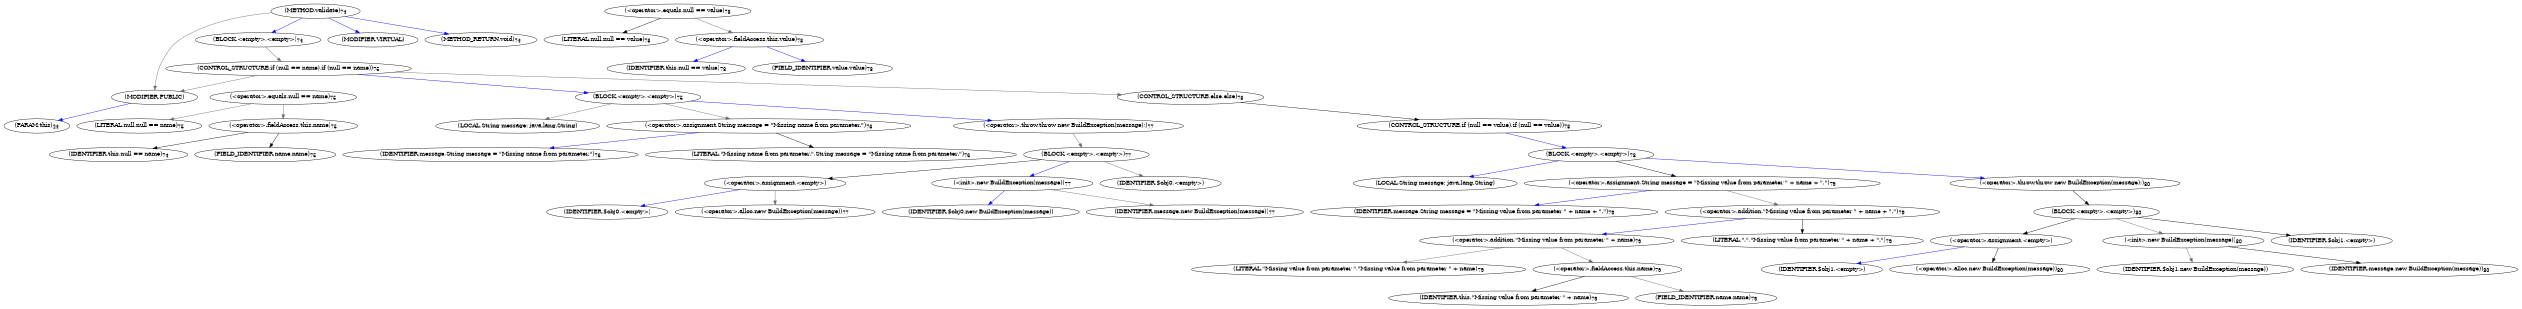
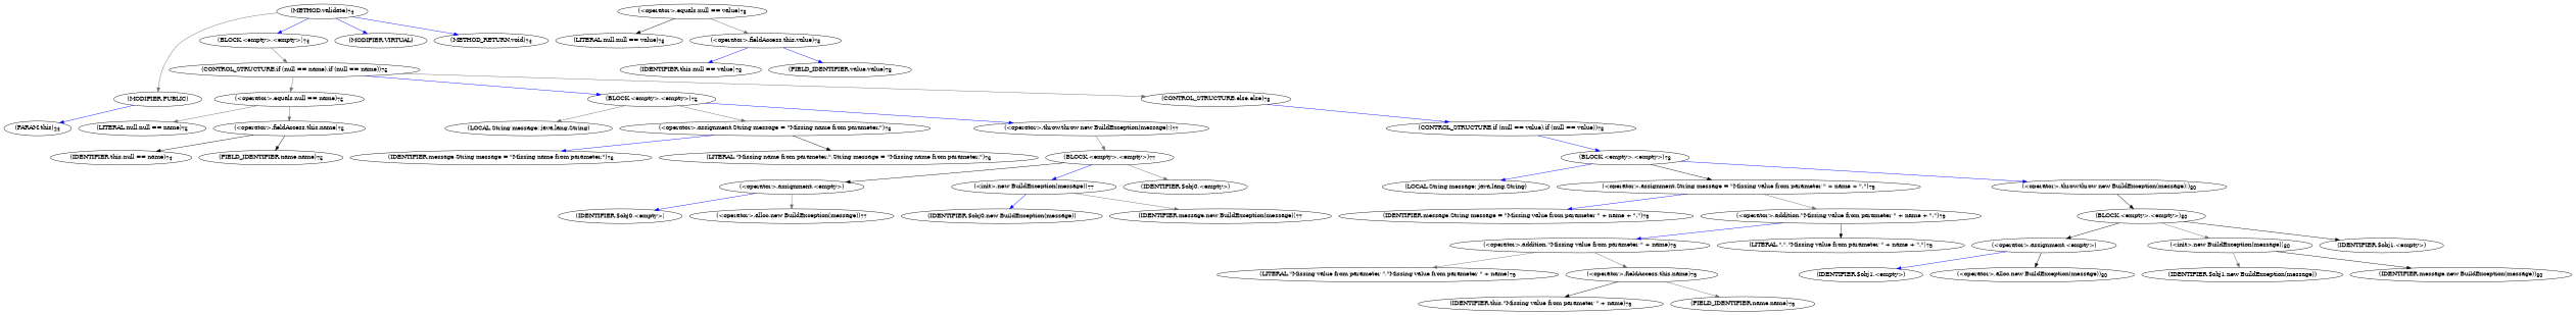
  digraph {
    edge [color=gray40]
    n1 [label=<(METHOD,validate)<SUB>74</SUB>>]
    n2 [label=<(BLOCK,&lt;empty&gt;,&lt;empty&gt;)<SUB>74</SUB>>]
    n3 [label=<(MODIFIER,PUBLIC)>]
    n4 [label=<(MODIFIER,VIRTUAL)>]
    n5 [label=<(METHOD_RETURN,void)<SUB>74</SUB>>]
    n6 [label=<(PARAM,this)<SUB>24</SUB>>]
    n7 [label=<(CONTROL_STRUCTURE,if (null == name),if (null == name))<SUB>75</SUB>>]
    n8 [label=<(&lt;operator&gt;.equals,null == name)<SUB>75</SUB>>]
    n9 [label=<(BLOCK,&lt;empty&gt;,&lt;empty&gt;)<SUB>75</SUB>>]
    n10 [label=<(CONTROL_STRUCTURE,else,else)<SUB>78</SUB>>]
    n11 [label=<(LITERAL,null,null == name)<SUB>75</SUB>>]
    n12 [label=<(&lt;operator&gt;.fieldAccess,this.name)<SUB>75</SUB>>]
    n13 [label=<(LOCAL,String message: java.lang.String)>]
    n14 [label=<(&lt;operator&gt;.assignment,String message = &quot;Missing name from parameter.&quot;)<SUB>76</SUB>>]
    n15 [label=<(&lt;operator&gt;.throw,throw new BuildException(message);)<SUB>77</SUB>>]
    n16 [label=<(CONTROL_STRUCTURE,if (null == value),if (null == value))<SUB>78</SUB>>]
    n17 [label=<(IDENTIFIER,this,null == name)<SUB>74</SUB>>]
    n18 [label=<(FIELD_IDENTIFIER,name,name)<SUB>75</SUB>>]
    n19 [label=<(IDENTIFIER,message,String message = &quot;Missing name from parameter.&quot;)<SUB>76</SUB>>]
    n20 [label=<(LITERAL,&quot;Missing name from parameter.&quot;,String message = &quot;Missing name from parameter.&quot;)<SUB>76</SUB>>]
    n21 [label=<(BLOCK,&lt;empty&gt;,&lt;empty&gt;)<SUB>77</SUB>>]
    n22 [label=<(&lt;operator&gt;.assignment,&lt;empty&gt;)>]
    n23 [label=<(&lt;init&gt;,new BuildException(message))<SUB>77</SUB>>]
    n24 [label=<(IDENTIFIER,$obj0,&lt;empty&gt;)>]
    n25 [label=<(IDENTIFIER,$obj0,&lt;empty&gt;)>]
    n26 [label=<(&lt;operator&gt;.alloc,new BuildException(message))<SUB>77</SUB>>]
    n27 [label=<(IDENTIFIER,$obj0,new BuildException(message))>]
    n28 [label=<(IDENTIFIER,message,new BuildException(message))<SUB>77</SUB>>]
    n29 [label=<(BLOCK,&lt;empty&gt;,&lt;empty&gt;)<SUB>78</SUB>>]
    n30 [label=<(&lt;operator&gt;.equals,null == value)<SUB>78</SUB>>]
    n31 [label=<(LITERAL,null,null == value)<SUB>78</SUB>>]
    n32 [label=<(&lt;operator&gt;.fieldAccess,this.value)<SUB>78</SUB>>]
    n33 [label=<(LOCAL,String message: java.lang.String)>]
    n34 [label=<(&lt;operator&gt;.assignment,String message = &quot;Missing value from parameter &quot; + name + &quot;.&quot;)<SUB>79</SUB>>]
    n35 [label=<(&lt;operator&gt;.throw,throw new BuildException(message);)<SUB>80</SUB>>]
    n36 [label=<(IDENTIFIER,this,null == value)<SUB>78</SUB>>]
    n37 [label=<(FIELD_IDENTIFIER,value,value)<SUB>78</SUB>>]
    n38 [label=<(IDENTIFIER,message,String message = &quot;Missing value from parameter &quot; + name + &quot;.&quot;)<SUB>79</SUB>>]
    n39 [label=<(&lt;operator&gt;.addition,&quot;Missing value from parameter &quot; + name + &quot;.&quot;)<SUB>79</SUB>>]
    n40 [label=<(BLOCK,&lt;empty&gt;,&lt;empty&gt;)<SUB>80</SUB>>]
    n41 [label=<(&lt;operator&gt;.addition,&quot;Missing value from parameter &quot; + name)<SUB>79</SUB>>]
    n42 [label=<(LITERAL,&quot;.&quot;,&quot;Missing value from parameter &quot; + name + &quot;.&quot;)<SUB>79</SUB>>]
    n43 [label=<(LITERAL,&quot;Missing value from parameter &quot;,&quot;Missing value from parameter &quot; + name)<SUB>79</SUB>>]
    n44 [label=<(&lt;operator&gt;.fieldAccess,this.name)<SUB>79</SUB>>]
    n45 [label=<(IDENTIFIER,this,&quot;Missing value from parameter &quot; + name)<SUB>79</SUB>>]
    n46 [label=<(FIELD_IDENTIFIER,name,name)<SUB>79</SUB>>]
    n47 [label=<(&lt;operator&gt;.assignment,&lt;empty&gt;)>]
    n48 [label=<(&lt;init&gt;,new BuildException(message))<SUB>80</SUB>>]
    n49 [label=<(IDENTIFIER,$obj1,&lt;empty&gt;)>]
    n50 [label=<(IDENTIFIER,$obj1,&lt;empty&gt;)>]
    n51 [label=<(&lt;operator&gt;.alloc,new BuildException(message))<SUB>80</SUB>>]
    n52 [label=<(IDENTIFIER,$obj1,new BuildException(message))>]
    n53 [label=<(IDENTIFIER,message,new BuildException(message))<SUB>80</SUB>>]
    n1 -> n2 [color=blue]
    n1 -> n3
    n1 -> n4 [color=blue]
    n1 -> n5 [color=blue]
    n2 -> n7
    n3 -> n6 [color=blue]
-   n7 -> n3
+   n7 -> n8
    n7 -> n9 [color=blue]
    n7 -> n10
    n8 -> n11
    n8 -> n12
    n9 -> n13
    n9 -> n14
    n9 -> n15 [color=blue]
-   n10 -> n16 [color=black]
+   n10 -> n16 [color=blue]
    n12 -> n17 [color=black]
    n12 -> n18 [color=black]
    n14 -> n19 [color=blue]
    n14 -> n20 [color=black]
    n15 -> n21
    n16 -> n29 [color=blue]
    n21 -> n22 [color=black]
    n21 -> n23 [color=blue]
    n21 -> n24
    n22 -> n25 [color=blue]
    n22 -> n26
    n23 -> n27 [color=blue]
    n23 -> n28
    n29 -> n33 [color=blue]
    n29 -> n34 [color=black]
    n29 -> n35 [color=blue]
    n30 -> n31 [color=black]
    n30 -> n32
    n32 -> n36 [color=blue]
    n32 -> n37 [color=blue]
    n34 -> n38 [color=blue]
    n34 -> n39
    n35 -> n40 [color=black]
    n39 -> n41 [color=blue]
    n39 -> n42 [color=black]
    n40 -> n47 [color=black]
    n40 -> n48
    n40 -> n49 [color=black]
    n41 -> n43
    n41 -> n44
    n44 -> n45 [color=black]
    n44 -> n46
    n47 -> n50 [color=blue]
    n47 -> n51 [color=black]
    n48 -> n52
    n48 -> n53 [color=black]
  }
